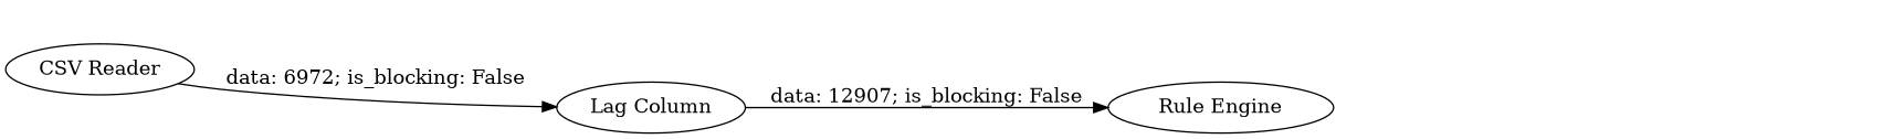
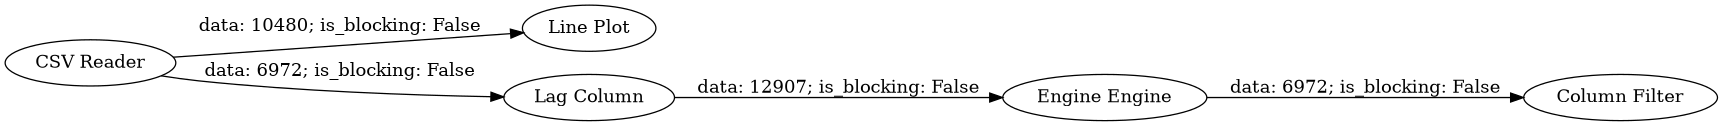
  digraph {
    rankdir=LR
    n1 [label="CSV Reader"]
+   n2 [label="Line Plot"]
    n3 [label="Lag Column"]
-   n4 [label="Rule Engine"]
+   n4 [label="Engine Engine"]
+   n5 [label="Column Filter"]
+   n1 -> n2 [label="data: 10480; is_blocking: False"]
    n1 -> n3 [label="data: 6972; is_blocking: False"]
    n3 -> n4 [label="data: 12907; is_blocking: False"]
+   n4 -> n5 [label="data: 6972; is_blocking: False"]
  }
